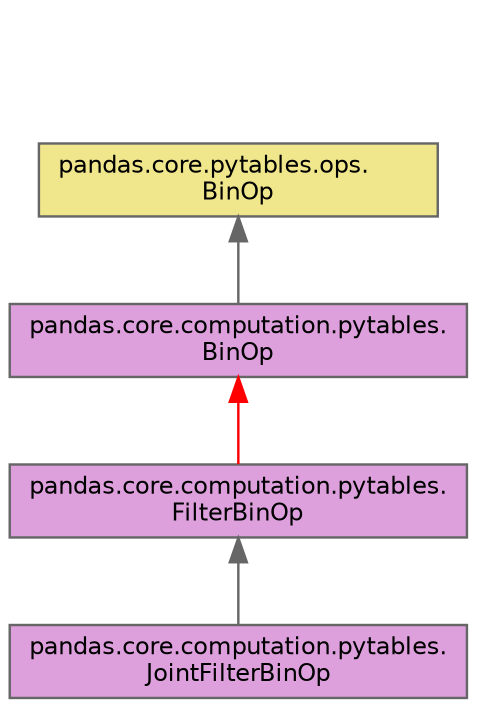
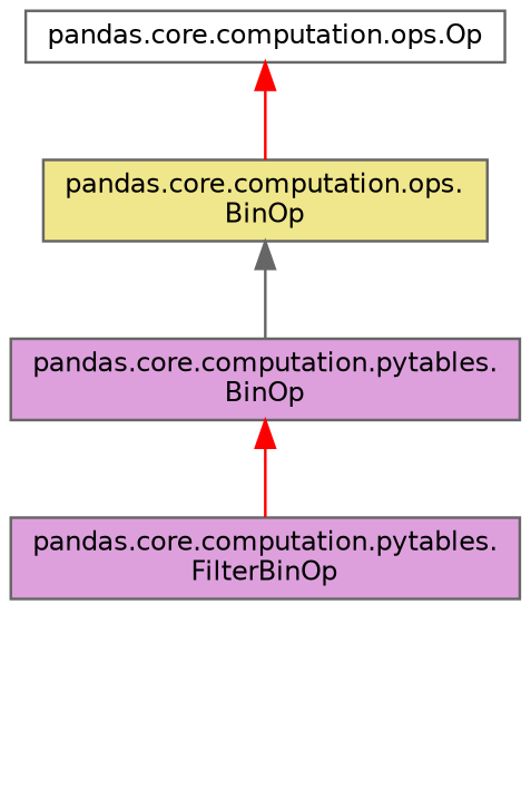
  digraph {
    node [color=gray40 fillcolor=plum fontname=Helvetica fontsize=10 shape=box style=filled]
    edge [color=gray40 dir=back fontname=Helvetica fontsize=10 labelfontname=Helvetica labelfontsize=10 style=solid]
-   n1 [fontcolor=black height=0.2 label="pandas.core.computation.pytables.\lJointFilterBinOp" width=0.4]
    n2 [height=0.2 label="pandas.core.computation.pytables.\lFilterBinOp" width=0.4]
    n3 [height=0.2 label="pandas.core.computation.pytables.\lBinOp" width=0.4]
-   n4 [fillcolor=khaki height=0.2 label="pandas.core.pytables.ops.\lBinOp" width=0.4]
-   n2 -> n1
+   n4 [fillcolor=khaki height=0.2 label="pandas.core.computation.ops.\lBinOp" width=0.4]
+   n5 [fillcolor=white height=0.2 label="pandas.core.computation.ops.Op" width=0.4]
    n3 -> n2 [color=red]
    n4 -> n3
+   n5 -> n4 [color=red]
  }
